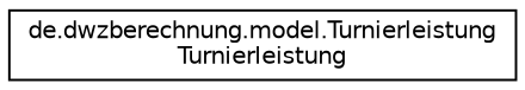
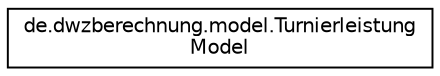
  digraph {
    rankdir=LR
-   n1 [color=black fillcolor=white fontname=Helvetica fontsize=10 height=0.2 label="de.dwzberechnung.model.Turnierleistung\lTurnierleistung" shape=record style=filled width=0.4]
+   n1 [color=black fillcolor=white fontname=Helvetica fontsize=10 height=0.2 label="de.dwzberechnung.model.Turnierleistung\lModel" shape=record style=filled width=0.4]
  }
